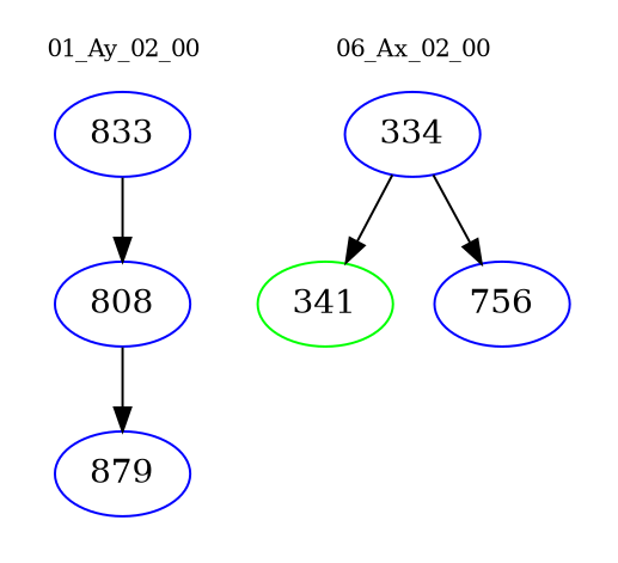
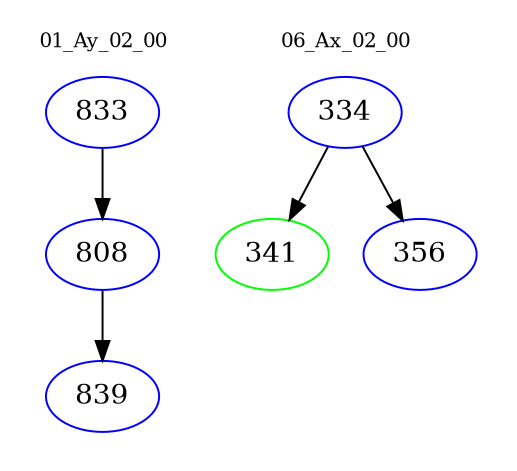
  digraph {
    node [color=blue]
    edge [color=black]
    n1 [label=833]
    n2 [label=808]
-   n3 [label=879]
+   n3 [label=839]
    n4 [color=green label=341]
    n5 [label=334]
-   n6 [label=756]
+   n6 [label=356]
    subgraph cluster_1 {
      color=white
      fontsize=10
      label="01_Ay_02_00"
      n1
      n2
      n3
    }
    subgraph cluster_2 {
      color=white
      fontsize=10
      label="06_Ax_02_00"
      n4
      n5
      n6
    }
    n1 -> n2
    n2 -> n3
    n5 -> n4
    n5 -> n6
  }
